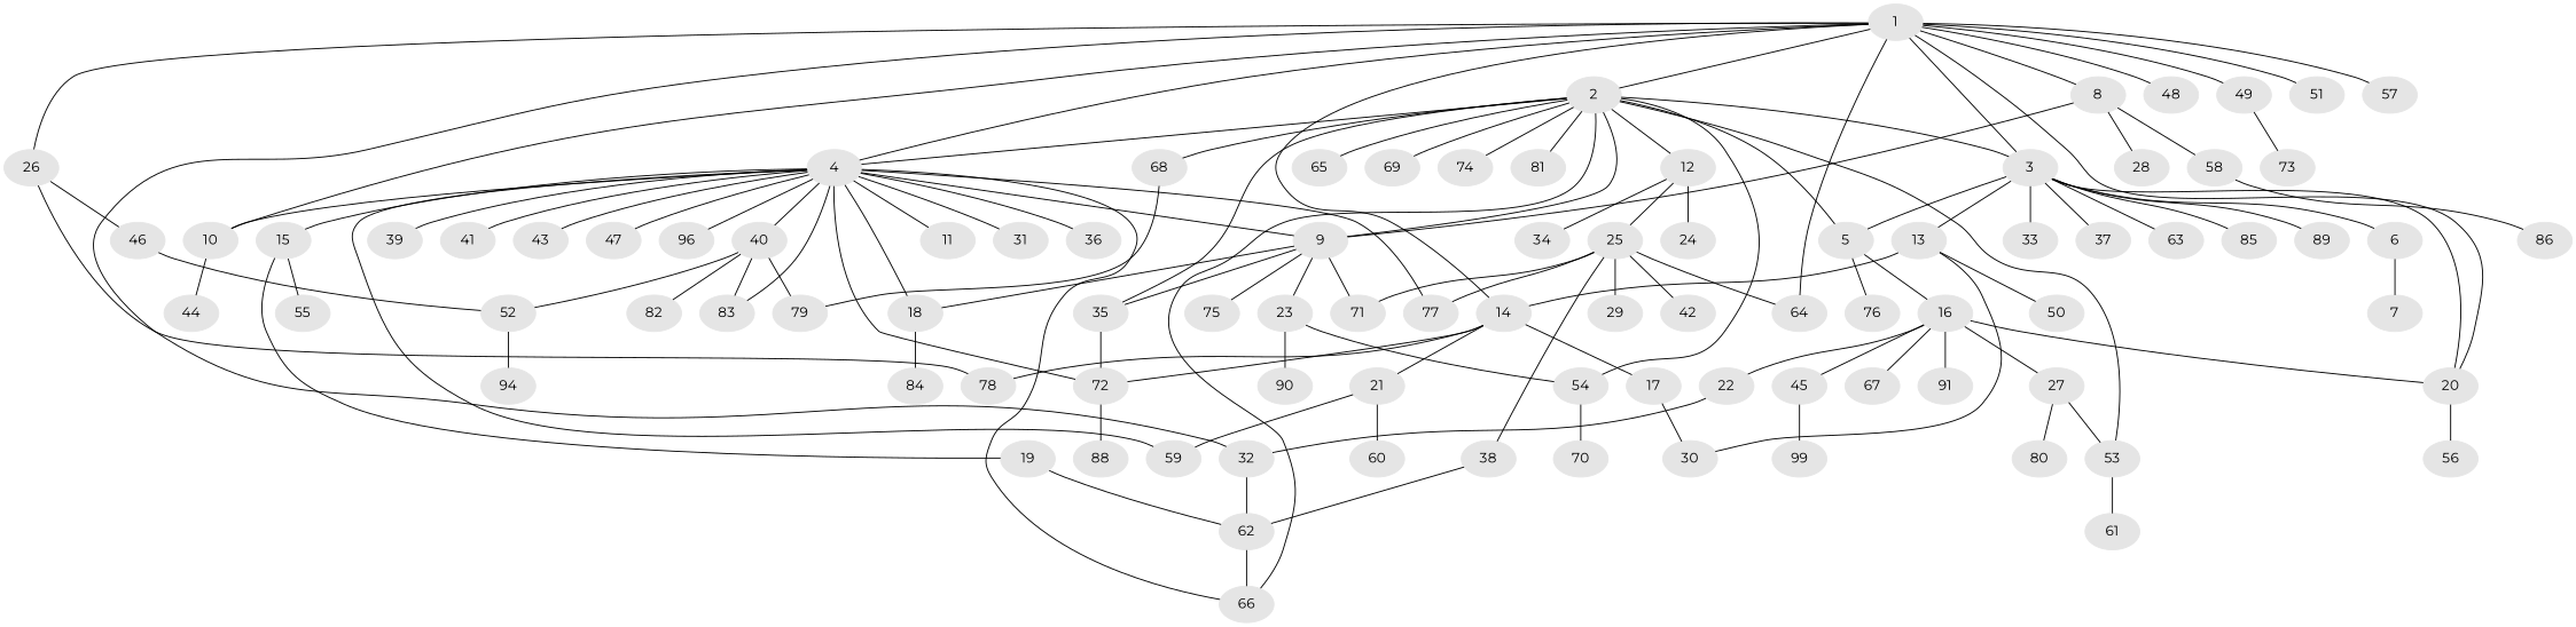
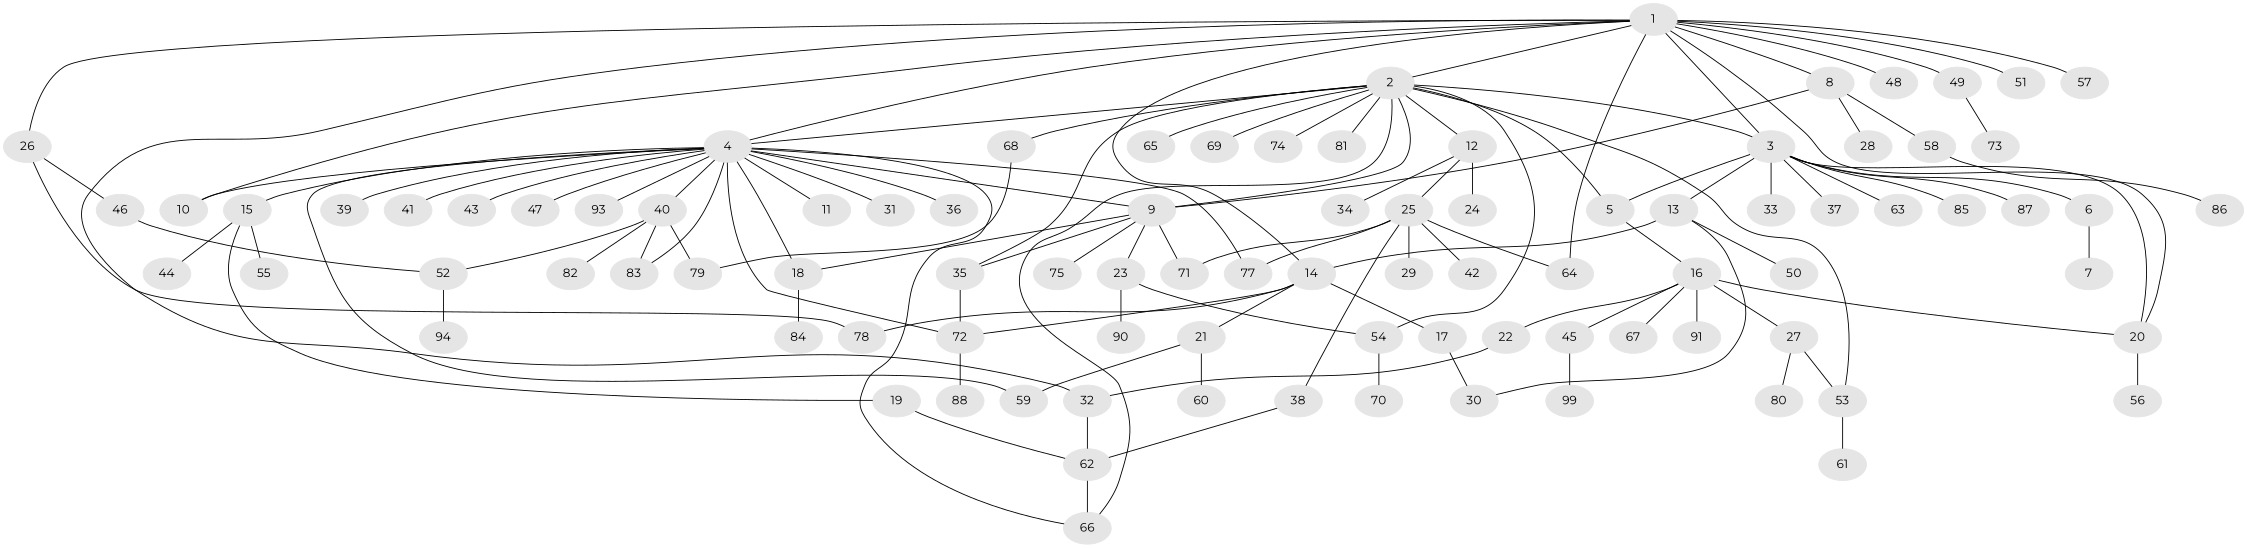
  graph {
    fontname=Montserrat
    node [color=gray90 fontname=Montserrat style=filled]
    edge [fontname=Montserrat]
    1
    2
    3
    4
    8
    10
    14
    20
    26
    32
    48
    49
    51
    57
    64
    5
    9
    12
    35
    53
    54
    65
    66
    68
    69
    74
    81
    6
    13
    33
    37
    63
    85
-   87 [label=89]
+   87
    11
    15
    18
    31
    36
    39
    40
    41
    43
    47
    59
    72
    77
    83
-   93 [label=96]
+   93
    28
    58
    44
    17
    21
    78
    56
    46
    62
    73
    16
-   76
    23
    71
    75
    24
    25
    34
    61
    70
    79
    7
    30
    50
    19
    55
    84
    52
    82
    88
    22
    27
    45
    67
    91
    86
    90
    29
    38
    42
    60
    80
    n92 [label=99]
    n93 [label=94]
    1 -- 2
    1 -- 3
    1 -- 4
    1 -- 8
    1 -- 10
    1 -- 14
    1 -- 20
    1 -- 26
    1 -- 32
    1 -- 48
    1 -- 49
    1 -- 51
    1 -- 57
    1 -- 64
    2 -- 3
    2 -- 4
    2 -- 5
    2 -- 9
    2 -- 12
    2 -- 35
    2 -- 53
    2 -- 54
    2 -- 65
    2 -- 66
    2 -- 68
    2 -- 69
    2 -- 74
    2 -- 81
    3 -- 20
    3 -- 5
    3 -- 6
    3 -- 13
    3 -- 33
    3 -- 37
    3 -- 63
    3 -- 85
    3 -- 87
    4 -- 10
    4 -- 9
    4 -- 66
    4 -- 11
    4 -- 15
    4 -- 18
    4 -- 31
    4 -- 36
    4 -- 39
    4 -- 40
    4 -- 41
    4 -- 43
    4 -- 47
    4 -- 59
    4 -- 72
    4 -- 77
    4 -- 83
    4 -- 93
    8 -- 9
    8 -- 28
    8 -- 58
-   10 -- 44
+   15 -- 44
    14 -- 72
    14 -- 17
    14 -- 21
    14 -- 78
    20 -- 56
    26 -- 78
    26 -- 46
    32 -- 62
    49 -- 73
    5 -- 16
-   5 -- 76
    9 -- 35
    9 -- 18
    9 -- 23
    9 -- 71
    9 -- 75
    12 -- 24
    12 -- 25
    12 -- 34
    35 -- 72
    53 -- 61
    54 -- 70
    68 -- 79
    6 -- 7
    13 -- 14
    13 -- 30
    13 -- 50
    15 -- 19
    15 -- 55
    18 -- 84
    40 -- 83
    40 -- 79
    40 -- 52
    40 -- 82
    72 -- 88
    58 -- 86
    17 -- 30
    21 -- 59
    21 -- 60
    46 -- 52
    62 -- 66
    16 -- 20
    16 -- 22
    16 -- 27
    16 -- 45
    16 -- 67
    16 -- 91
    23 -- 54
    23 -- 90
    25 -- 64
    25 -- 77
    25 -- 71
    25 -- 29
    25 -- 38
    25 -- 42
    19 -- 62
    52 -- n93
    22 -- 32
    27 -- 53
    27 -- 80
    45 -- n92
    38 -- 62
  }
